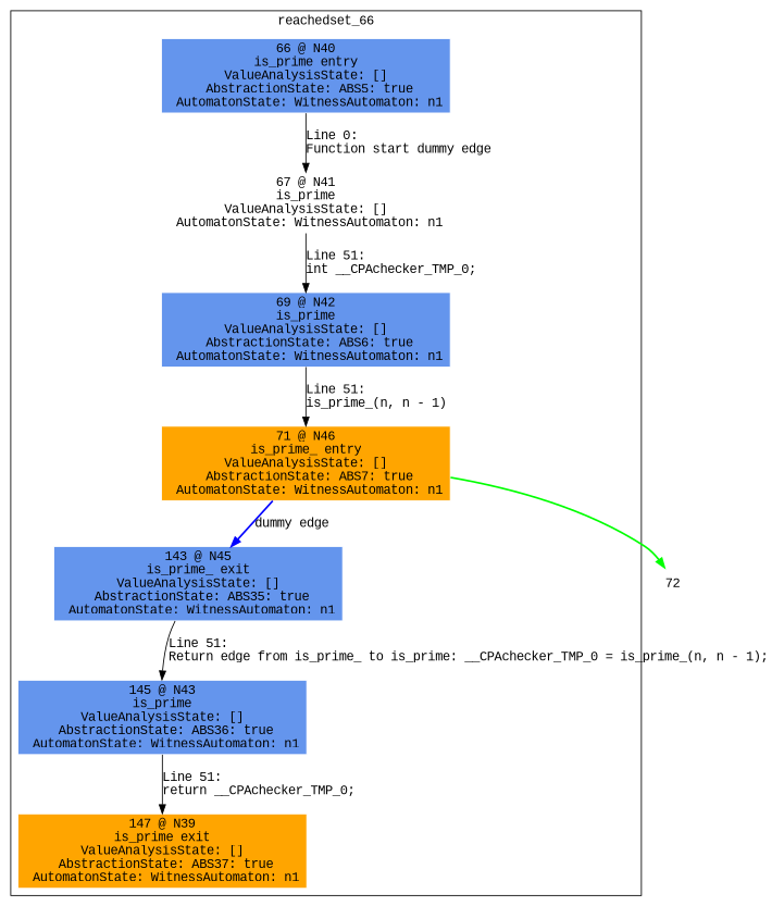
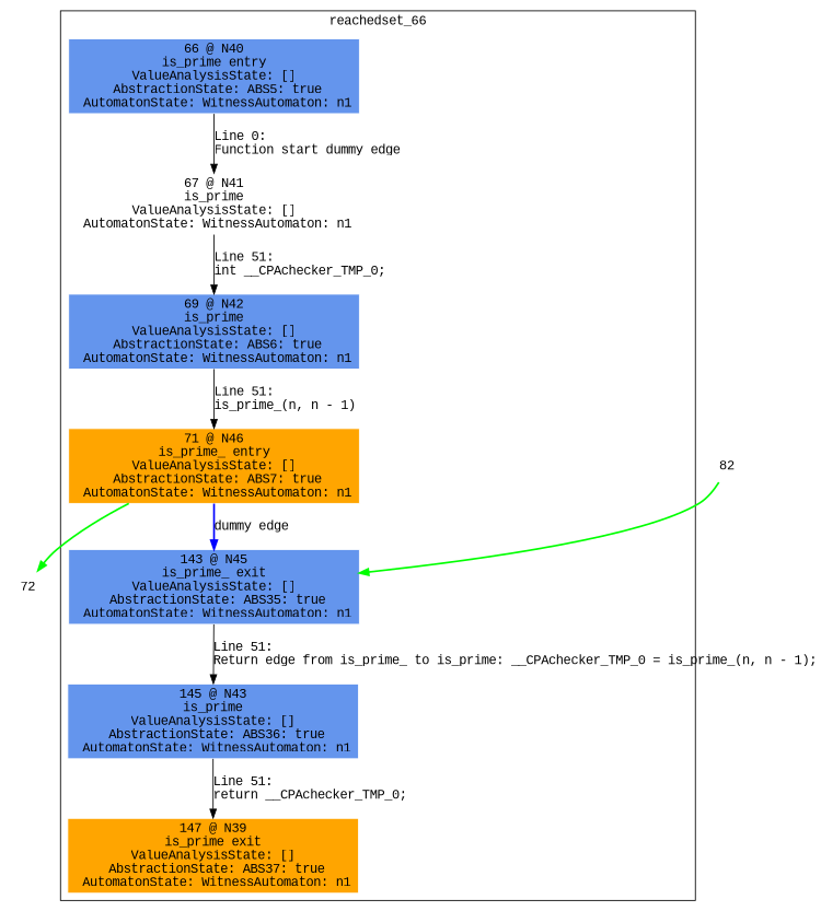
  digraph {
    fontname="Liberation Mono"
    node [color=white fillcolor=cornflowerblue shape=box style=filled fontname="Liberation Mono"]
    edge [fontname="Liberation Mono"]
    n1 [label="66 @ N40\nis_prime entry\nValueAnalysisState: []\n AbstractionState: ABS5: true\n AutomatonState: WitnessAutomaton: n1\n"]
    n2 [label="67 @ N41\nis_prime\nValueAnalysisState: []\n AutomatonState: WitnessAutomaton: n1\n" fillcolor=""]
    n3 [label="69 @ N42\nis_prime\nValueAnalysisState: []\n AbstractionState: ABS6: true\n AutomatonState: WitnessAutomaton: n1\n"]
    n4 [fillcolor=orange label="71 @ N46\nis_prime_ entry\nValueAnalysisState: []\n AbstractionState: ABS7: true\n AutomatonState: WitnessAutomaton: n1\n"]
    n5 [label="143 @ N45\nis_prime_ exit\nValueAnalysisState: []\n AbstractionState: ABS35: true\n AutomatonState: WitnessAutomaton: n1\n"]
    n6 [label="145 @ N43\nis_prime\nValueAnalysisState: []\n AbstractionState: ABS36: true\n AutomatonState: WitnessAutomaton: n1\n"]
    n7 [fillcolor=orange label="147 @ N39\nis_prime exit\nValueAnalysisState: []\n AbstractionState: ABS37: true\n AutomatonState: WitnessAutomaton: n1\n"]
    72 [fillcolor=""]
+   82 [fillcolor=""]
    subgraph cluster_1 {
      label=reachedset_66
      n1
      n2
      n3
      n4
      n5
      n6
      n7
    }
    n1 -> n2 [label="Line 0: \lFunction start dummy edge\l"]
    n2 -> n3 [label="Line 51: \lint __CPAchecker_TMP_0;\l"]
    n3 -> n4 [label="Line 51: \lis_prime_(n, n - 1)\l"]
    n4 -> n5 [color=blue label="dummy edge" style=bold]
    n4 -> 72 [color=green style=bold]
    n5 -> n6 [label="Line 51: \lReturn edge from is_prime_ to is_prime: __CPAchecker_TMP_0 = is_prime_(n, n - 1);\l"]
    n6 -> n7 [label="Line 51: \lreturn __CPAchecker_TMP_0;\l"]
+   82 -> n5 [color=green style=bold]
  }
